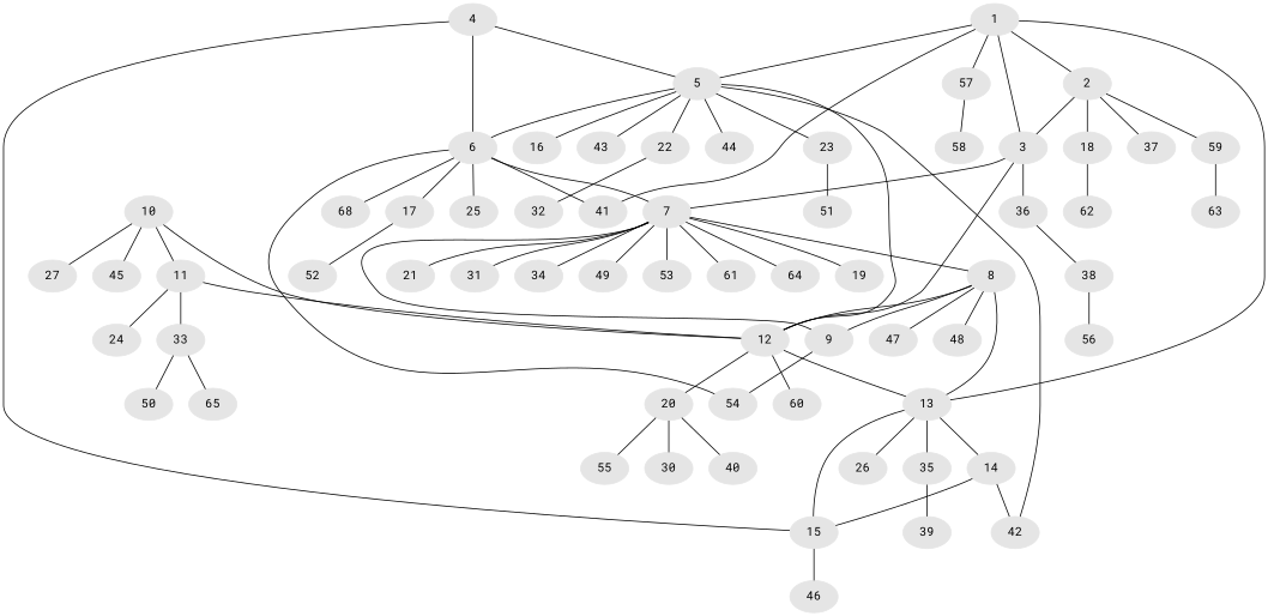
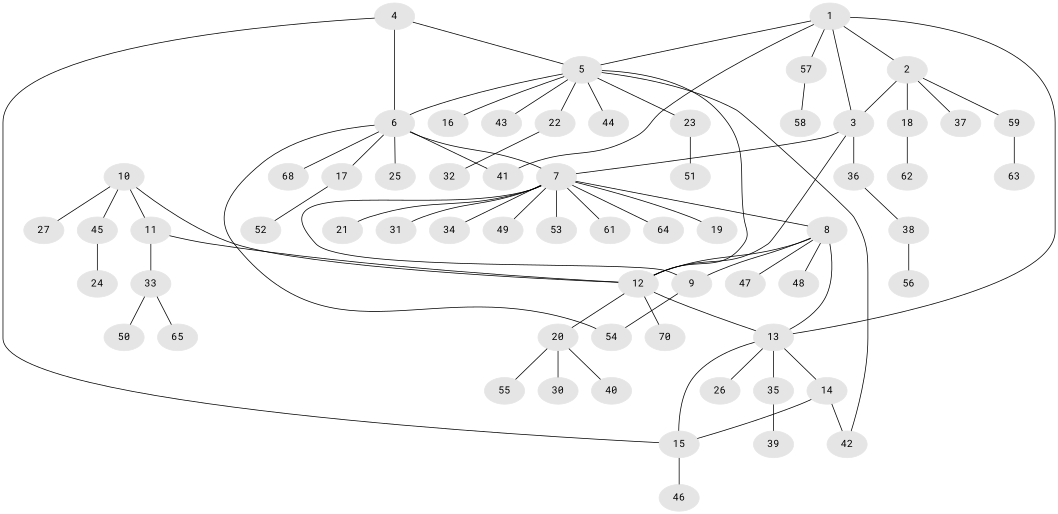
  graph {
    fontname="Roboto Mono"
    node [color=gray90 fontname="Roboto Mono" style=filled]
    edge [fontname="Roboto Mono"]
    1
    2
    3
    5
    13
    41
    57
    18
    37
    59
    7
    12
    36
    6
    16
    22
    23
    42
    43
    44
    15
    14
    26
    35
    58
    62
    63
    8
    9
    19
    21
    31
    34
    49
    53
    61
    64
    20
-   60
+   60 [label=70]
    38
    4
    17
    25
    n44 [label=68]
    54
    46
    32
    51
    52
    47
    48
    10
    11
    27
    45
    24
    33
    50
    65
    30
    40
    55
    39
    56
    1 -- 2
    1 -- 3
    1 -- 5
    1 -- 13
    1 -- 41
    1 -- 57
    2 -- 3
    2 -- 18
    2 -- 37
    2 -- 59
    3 -- 7
    3 -- 12
    3 -- 36
    5 -- 12
    5 -- 6
    5 -- 16
    5 -- 22
    5 -- 23
    5 -- 42
    5 -- 43
    5 -- 44
    13 -- 15
    13 -- 14
    13 -- 26
    13 -- 35
    57 -- 58
    18 -- 62
    59 -- 63
    7 -- 8
    7 -- 9
    7 -- 19
    7 -- 21
    7 -- 31
    7 -- 34
    7 -- 49
    7 -- 53
    7 -- 61
    7 -- 64
    12 -- 13
    12 -- 20
    12 -- 60
    36 -- 38
    6 -- 41
    6 -- 7
    6 -- 17
    6 -- 25
    6 -- n44
    6 -- 54
    22 -- 32
    23 -- 51
    15 -- 46
    14 -- 42
    14 -- 15
    35 -- 39
    8 -- 13
    8 -- 12
    8 -- 9
    8 -- 47
    8 -- 48
    9 -- 54
    20 -- 30
    20 -- 40
    20 -- 55
    38 -- 56
    4 -- 5
    4 -- 6
    4 -- 15
    17 -- 52
    10 -- 12
    10 -- 11
    10 -- 27
    10 -- 45
    11 -- 12
-   11 -- 24
+   45 -- 24
    11 -- 33
    33 -- 50
    33 -- 65
  }
